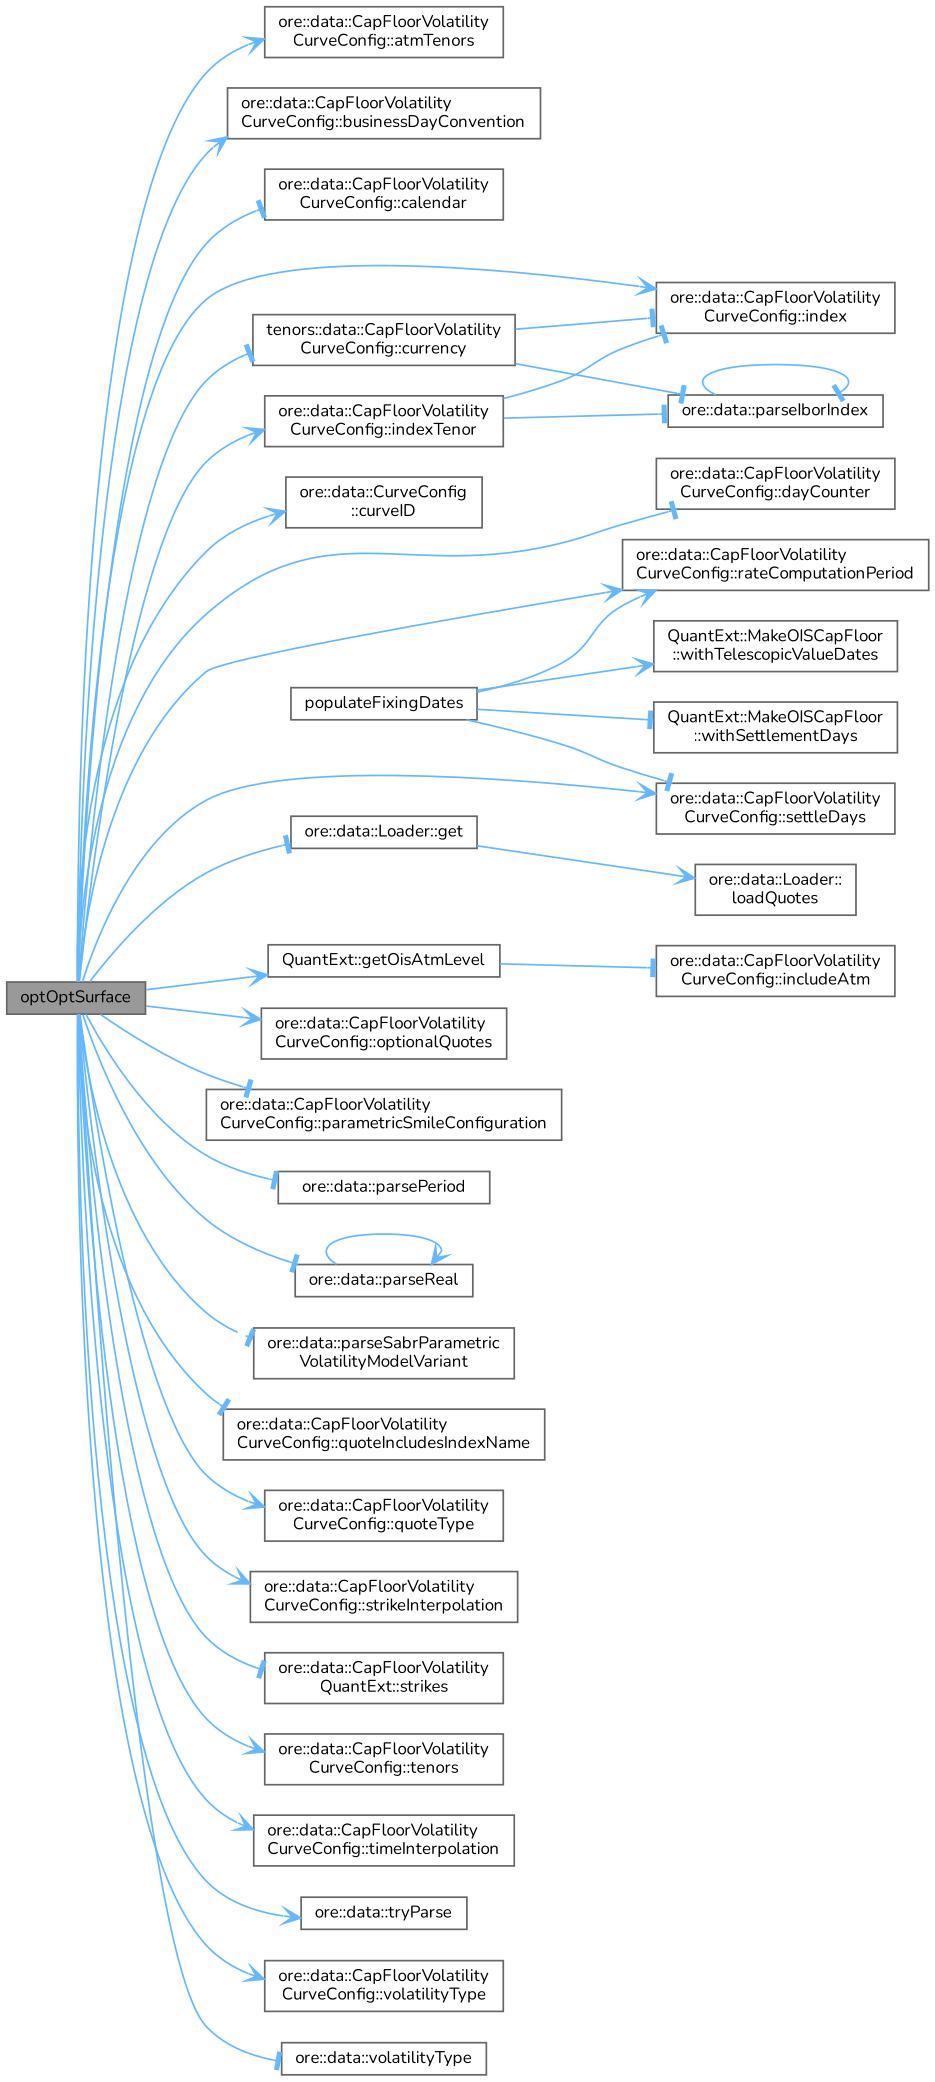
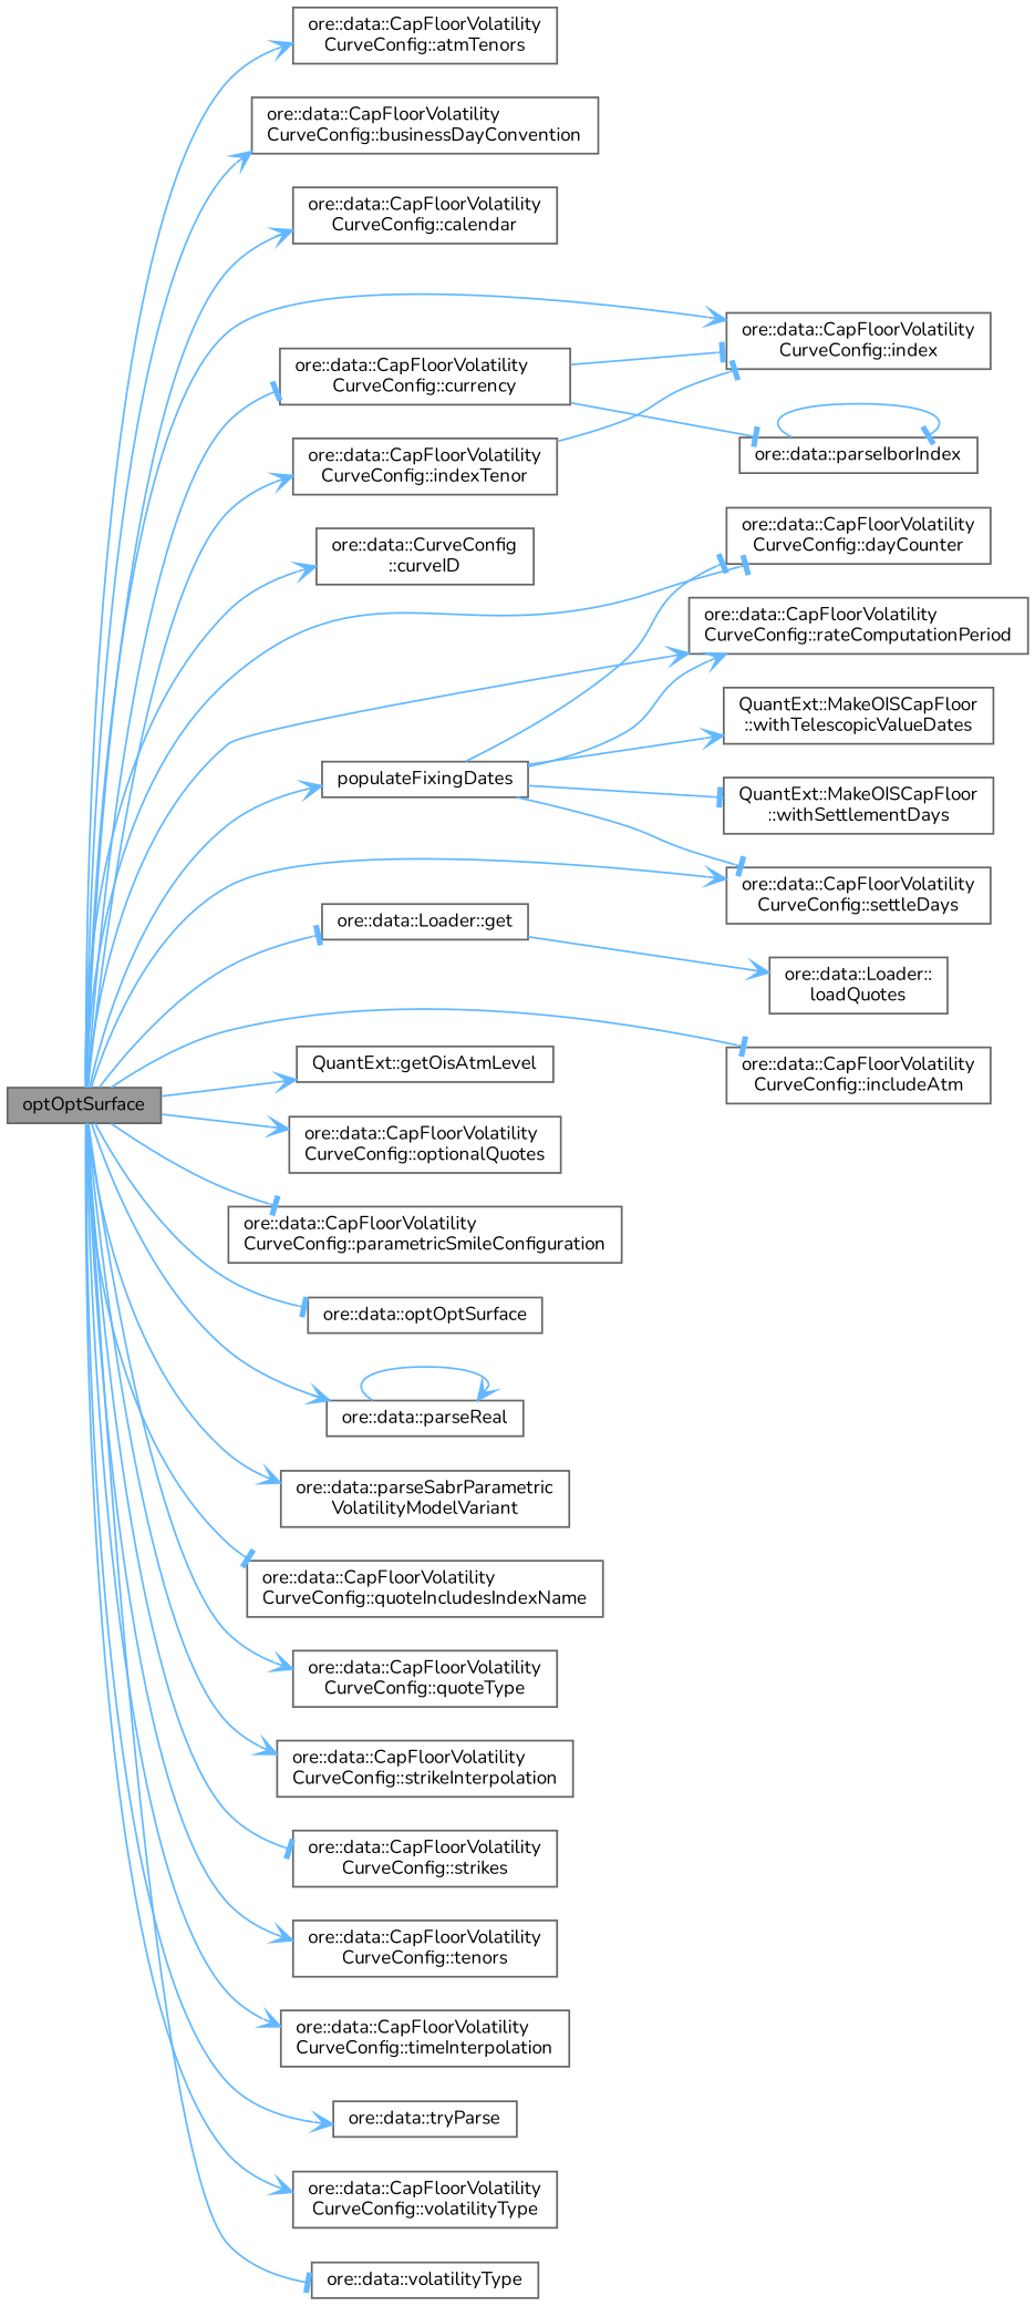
  digraph {
    fontname=Nunito
    rankdir=LR
    node [color=grey40 fillcolor=white fontname=Nunito fontsize=10 shape=box style=filled]
    edge [arrowhead=vee color=steelblue1 fontname=Nunito fontsize=10 labelfontname=Helvetica labelfontsize=10 style=solid]
    n1 [color=gray40 fillcolor=grey60 fontcolor=black height=0.2 label=optOptSurface width=0.4]
    n2 [height=0.2 label="ore::data::CapFloorVolatility\lCurveConfig::atmTenors" width=0.4]
    n3 [height=0.2 label="ore::data::CapFloorVolatility\lCurveConfig::businessDayConvention" width=0.4]
    n4 [height=0.2 label="ore::data::CapFloorVolatility\lCurveConfig::calendar" width=0.4]
-   n5 [height=0.2 label="tenors::data::CapFloorVolatility\lCurveConfig::currency" width=0.4]
+   n5 [height=0.2 label="ore::data::CapFloorVolatility\lCurveConfig::currency" width=0.4]
    n6 [height=0.2 label="ore::data::CapFloorVolatility\lCurveConfig::index" width=0.4]
    n7 [height=0.2 label="ore::data::CurveConfig\l::curveID" width=0.4]
    n8 [height=0.2 label="ore::data::CapFloorVolatility\lCurveConfig::dayCounter" width=0.4]
    n9 [height=0.2 label="ore::data::Loader::get" width=0.4]
    n10 [height=0.2 label="QuantExt::getOisAtmLevel" width=0.4]
    n11 [height=0.2 label="ore::data::CapFloorVolatility\lCurveConfig::includeAtm" width=0.4]
    n12 [height=0.2 label="ore::data::CapFloorVolatility\lCurveConfig::indexTenor" width=0.4]
    n13 [height=0.2 label="ore::data::CapFloorVolatility\lCurveConfig::optionalQuotes" width=0.4]
    n14 [height=0.2 label="ore::data::CapFloorVolatility\lCurveConfig::parametricSmileConfiguration" width=0.4]
-   n15 [height=0.2 label="ore::data::parsePeriod" width=0.4]
+   n15 [height=0.2 label="ore::data::optOptSurface" width=0.4]
    n16 [height=0.2 label="ore::data::parseReal" width=0.4]
    n17 [height=0.2 label="ore::data::parseSabrParametric\lVolatilityModelVariant" width=0.4]
    n18 [height=0.2 label=populateFixingDates width=0.4]
    n19 [height=0.2 label="ore::data::CapFloorVolatility\lCurveConfig::rateComputationPeriod" width=0.4]
    n20 [height=0.2 label="ore::data::CapFloorVolatility\lCurveConfig::settleDays" width=0.4]
    n21 [height=0.2 label="ore::data::CapFloorVolatility\lCurveConfig::quoteIncludesIndexName" width=0.4]
    n22 [height=0.2 label="ore::data::CapFloorVolatility\lCurveConfig::quoteType" width=0.4]
    n23 [height=0.2 label="ore::data::CapFloorVolatility\lCurveConfig::strikeInterpolation" width=0.4]
-   n24 [height=0.2 label="ore::data::CapFloorVolatility\lQuantExt::strikes" width=0.4]
+   n24 [height=0.2 label="ore::data::CapFloorVolatility\lCurveConfig::strikes" width=0.4]
    n25 [height=0.2 label="ore::data::CapFloorVolatility\lCurveConfig::tenors" width=0.4]
    n26 [height=0.2 label="ore::data::CapFloorVolatility\lCurveConfig::timeInterpolation" width=0.4]
    n27 [height=0.2 label="ore::data::tryParse" width=0.4]
    n28 [height=0.2 label="ore::data::CapFloorVolatility\lCurveConfig::volatilityType" width=0.4]
    n29 [height=0.2 label="ore::data::volatilityType" width=0.4]
    n30 [height=0.2 label="ore::data::parseIborIndex" width=0.4]
    n31 [height=0.2 label="ore::data::Loader::\lloadQuotes" width=0.4]
    n32 [height=0.2 label="QuantExt::MakeOISCapFloor\l::withSettlementDays" width=0.4]
    n33 [height=0.2 label="QuantExt::MakeOISCapFloor\l::withTelescopicValueDates" width=0.4]
    n1 -> n2
    n1 -> n3
-   n1 -> n4 [arrowhead=tee]
+   n1 -> n4
    n1 -> n5 [arrowhead=tee]
    n1 -> n6
    n1 -> n7
    n1 -> n8 [arrowhead=tee]
    n1 -> n9 [arrowhead=tee]
    n1 -> n10
-   n10 -> n11 [arrowhead=tee]
+   n1 -> n11 [arrowhead=tee]
    n1 -> n12
    n1 -> n13
    n1 -> n14 [arrowhead=tee]
    n1 -> n15 [arrowhead=tee]
-   n1 -> n16 [arrowhead=tee]
-   n1 -> n17 [arrowhead=tee]
+   n1 -> n16
+   n1 -> n17
+   n1 -> n18
    n1 -> n19
    n1 -> n20
    n1 -> n21 [arrowhead=tee]
    n1 -> n22
    n1 -> n23
    n1 -> n24 [arrowhead=tee]
    n1 -> n25
    n1 -> n26
    n1 -> n27
    n1 -> n28
    n1 -> n29 [arrowhead=tee]
    n5 -> n6 [arrowhead=tee]
    n5 -> n30 [arrowhead=tee]
    n9 -> n31
    n12 -> n6 [arrowhead=tee]
-   n12 -> n30 [arrowhead=tee]
    n16 -> n16
+   n18 -> n8 [arrowhead=tee]
    n18 -> n19
    n18 -> n20 [arrowhead=tee]
    n18 -> n32 [arrowhead=tee]
    n18 -> n33
    n30 -> n30 [arrowhead=tee]
  }
